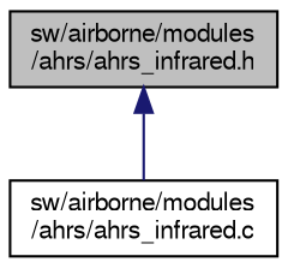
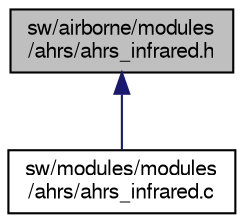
  digraph {
    node [color=black fontname=FreeSans fontsize=10 shape=record style=filled]
    n1 [fillcolor=grey75 fontcolor=black height=0.2 label="sw/airborne/modules\l/ahrs/ahrs_infrared.h" width=0.4]
-   n2 [fillcolor=white height=0.2 label="sw/airborne/modules\l/ahrs/ahrs_infrared.c" width=0.4]
+   n2 [fillcolor=white height=0.2 label="sw/modules/modules\l/ahrs/ahrs_infrared.c" width=0.4]
    n1 -> n2 [color=midnightblue dir=back fontname=FreeSans fontsize=10 labelfontname=FreeSans labelfontsize=10 style=solid]
  }
